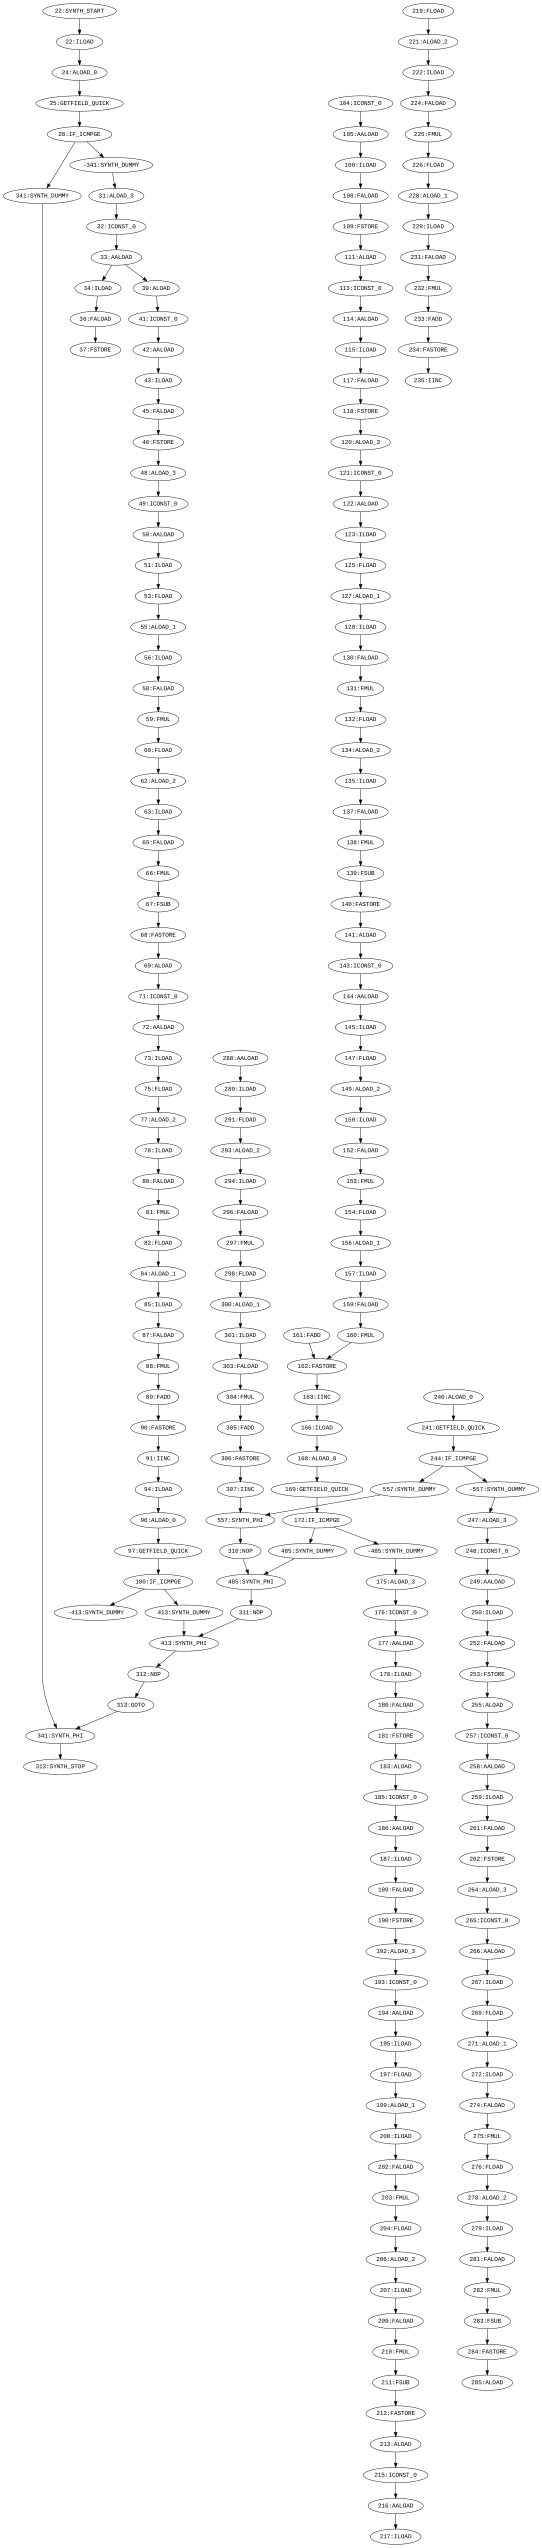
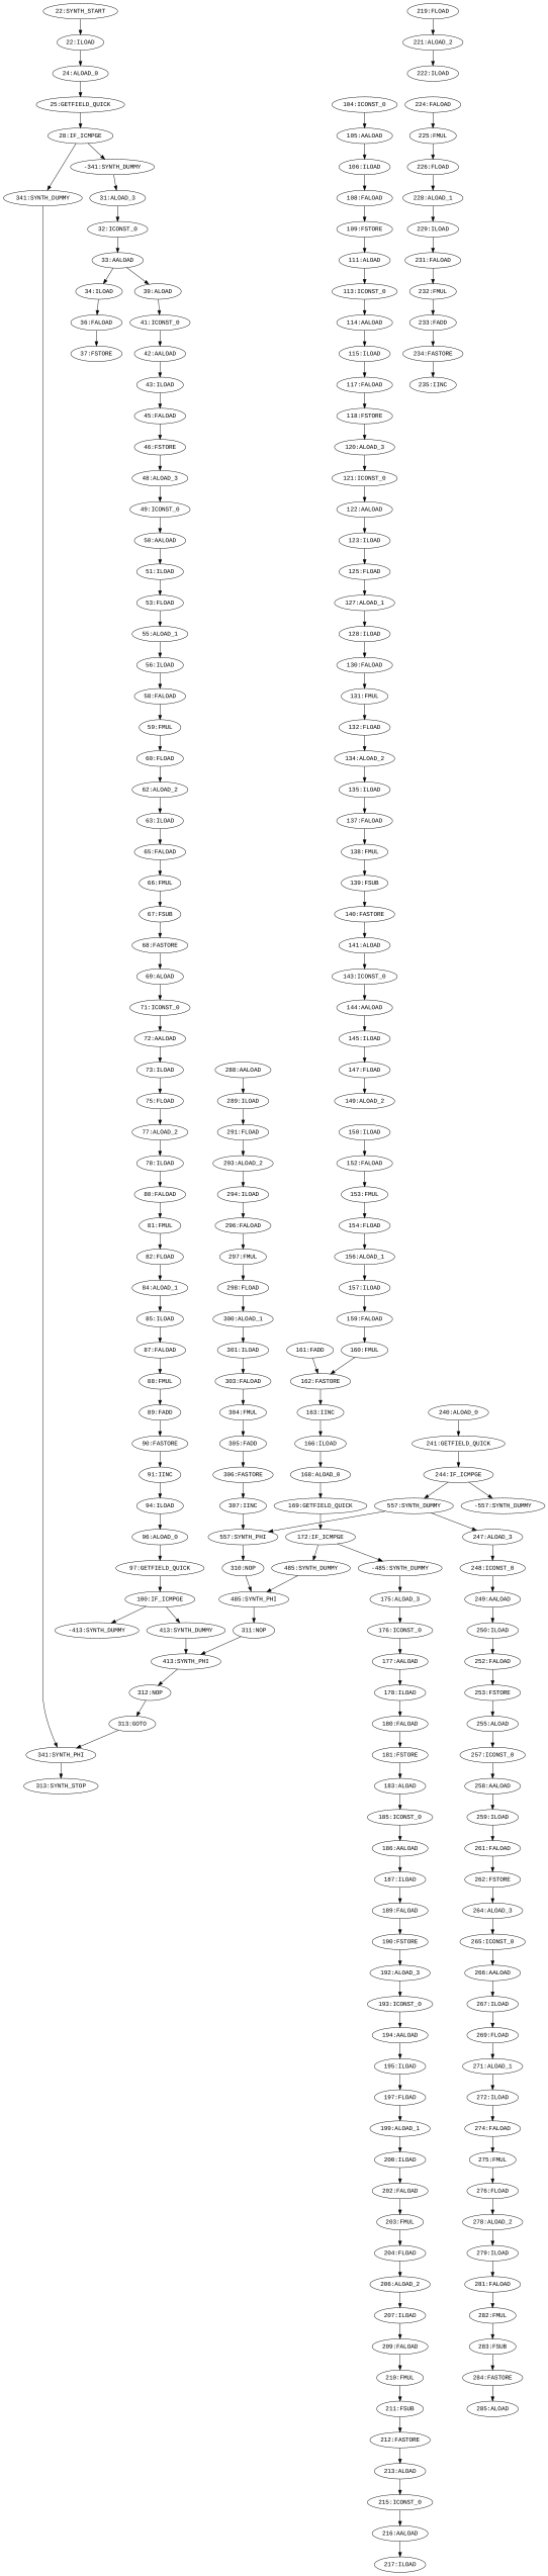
  digraph {
    fontname="Liberation Mono"
    node [fontname="Liberation Mono"]
    edge [fontname="Liberation Mono"]
    "22:SYNTH_START"
    "22:ILOAD"
    "24:ALOAD_0"
    "25:GETFIELD_QUICK"
    "28:IF_ICMPGE"
    "341:SYNTH_DUMMY"
    "-341:SYNTH_DUMMY"
    "341:SYNTH_PHI"
    "31:ALOAD_3"
    "313:SYNTH_STOP"
    "32:ICONST_0"
    "33:AALOAD"
    "34:ILOAD"
    "39:ALOAD"
    "36:FALOAD"
    "37:FSTORE"
    "41:ICONST_0"
    "42:AALOAD"
    "43:ILOAD"
    "45:FALOAD"
    "46:FSTORE"
    "48:ALOAD_3"
    "49:ICONST_0"
    "50:AALOAD"
    "51:ILOAD"
    "53:FLOAD"
    "55:ALOAD_1"
    "56:ILOAD"
    "58:FALOAD"
    "59:FMUL"
    "60:FLOAD"
    "62:ALOAD_2"
    "63:ILOAD"
    "65:FALOAD"
    "66:FMUL"
    "67:FSUB"
    "68:FASTORE"
    "69:ALOAD"
    "71:ICONST_0"
    "72:AALOAD"
    "73:ILOAD"
    "75:FLOAD"
    "77:ALOAD_2"
    "78:ILOAD"
    "80:FALOAD"
    "81:FMUL"
    "82:FLOAD"
    "84:ALOAD_1"
    "85:ILOAD"
    "87:FALOAD"
    "88:FMUL"
    "89:FADD"
    "90:FASTORE"
    "91:IINC"
    "94:ILOAD"
    "96:ALOAD_0"
    "97:GETFIELD_QUICK"
    "100:IF_ICMPGE"
    "413:SYNTH_DUMMY"
    "-413:SYNTH_DUMMY"
    "413:SYNTH_PHI"
    "312:NOP"
    "313:GOTO"
    "104:ICONST_0"
    "105:AALOAD"
    "106:ILOAD"
    "108:FALOAD"
    "109:FSTORE"
    "111:ALOAD"
    "113:ICONST_0"
    "114:AALOAD"
    "115:ILOAD"
    "117:FALOAD"
    "118:FSTORE"
    "120:ALOAD_3"
    "121:ICONST_0"
    "122:AALOAD"
    "123:ILOAD"
    "125:FLOAD"
    "127:ALOAD_1"
    "128:ILOAD"
    "130:FALOAD"
    "131:FMUL"
    "132:FLOAD"
    "134:ALOAD_2"
    "135:ILOAD"
    "137:FALOAD"
    "138:FMUL"
    "139:FSUB"
    "140:FASTORE"
    "141:ALOAD"
    "143:ICONST_0"
    "144:AALOAD"
    "145:ILOAD"
    "147:FLOAD"
    "149:ALOAD_2"
    "150:ILOAD"
    "152:FALOAD"
    "153:FMUL"
    "154:FLOAD"
    "156:ALOAD_1"
    "157:ILOAD"
    "159:FALOAD"
    "160:FMUL"
    "162:FASTORE"
    "161:FADD"
    "163:IINC"
    "166:ILOAD"
    "168:ALOAD_0"
    "169:GETFIELD_QUICK"
    "172:IF_ICMPGE"
    "485:SYNTH_DUMMY"
    "-485:SYNTH_DUMMY"
    "485:SYNTH_PHI"
    "175:ALOAD_3"
    "311:NOP"
    "176:ICONST_0"
    "177:AALOAD"
    "178:ILOAD"
    "180:FALOAD"
    "181:FSTORE"
    "183:ALOAD"
    "185:ICONST_0"
    "186:AALOAD"
    "187:ILOAD"
    "189:FALOAD"
    "190:FSTORE"
    "192:ALOAD_3"
    "193:ICONST_0"
    "194:AALOAD"
    "195:ILOAD"
    "197:FLOAD"
    "199:ALOAD_1"
    "200:ILOAD"
    "202:FALOAD"
    "203:FMUL"
    "204:FLOAD"
    "206:ALOAD_2"
    "207:ILOAD"
    "209:FALOAD"
    "210:FMUL"
    "211:FSUB"
    "212:FASTORE"
    "213:ALOAD"
    "215:ICONST_0"
    "216:AALOAD"
    "217:ILOAD"
    "219:FLOAD"
    "221:ALOAD_2"
    "222:ILOAD"
    "224:FALOAD"
    "225:FMUL"
    "226:FLOAD"
    "228:ALOAD_1"
    "229:ILOAD"
    "231:FALOAD"
    "232:FMUL"
    "233:FADD"
    "234:FASTORE"
    "235:IINC"
    "240:ALOAD_0"
    "241:GETFIELD_QUICK"
    "244:IF_ICMPGE"
    "557:SYNTH_DUMMY"
    "-557:SYNTH_DUMMY"
    "557:SYNTH_PHI"
    "247:ALOAD_3"
    "310:NOP"
    "248:ICONST_0"
    "249:AALOAD"
    "250:ILOAD"
    "252:FALOAD"
    "253:FSTORE"
    "255:ALOAD"
    "257:ICONST_0"
    "258:AALOAD"
    "259:ILOAD"
    "261:FALOAD"
    "262:FSTORE"
    "264:ALOAD_3"
    "265:ICONST_0"
    "266:AALOAD"
    "267:ILOAD"
    "269:FLOAD"
    "271:ALOAD_1"
    "272:ILOAD"
    "274:FALOAD"
    "275:FMUL"
    "276:FLOAD"
    "278:ALOAD_2"
    "279:ILOAD"
    "281:FALOAD"
    "282:FMUL"
    "283:FSUB"
    "284:FASTORE"
    "285:ALOAD"
    "288:AALOAD"
    "289:ILOAD"
    "291:FLOAD"
    "293:ALOAD_2"
    "294:ILOAD"
    "296:FALOAD"
    "297:FMUL"
    "298:FLOAD"
    "300:ALOAD_1"
    "301:ILOAD"
    "303:FALOAD"
    "304:FMUL"
    "305:FADD"
    "306:FASTORE"
    "307:IINC"
    "22:SYNTH_START" -> "22:ILOAD"
    "22:ILOAD" -> "24:ALOAD_0"
    "24:ALOAD_0" -> "25:GETFIELD_QUICK"
    "25:GETFIELD_QUICK" -> "28:IF_ICMPGE"
    "28:IF_ICMPGE" -> "341:SYNTH_DUMMY"
    "28:IF_ICMPGE" -> "-341:SYNTH_DUMMY"
    "341:SYNTH_DUMMY" -> "341:SYNTH_PHI"
    "-341:SYNTH_DUMMY" -> "31:ALOAD_3"
    "341:SYNTH_PHI" -> "313:SYNTH_STOP"
    "31:ALOAD_3" -> "32:ICONST_0"
    "32:ICONST_0" -> "33:AALOAD"
    "33:AALOAD" -> "34:ILOAD"
    "33:AALOAD" -> "39:ALOAD"
    "34:ILOAD" -> "36:FALOAD"
    "39:ALOAD" -> "41:ICONST_0"
    "36:FALOAD" -> "37:FSTORE"
    "41:ICONST_0" -> "42:AALOAD"
    "42:AALOAD" -> "43:ILOAD"
    "43:ILOAD" -> "45:FALOAD"
    "45:FALOAD" -> "46:FSTORE"
    "46:FSTORE" -> "48:ALOAD_3"
    "48:ALOAD_3" -> "49:ICONST_0"
    "49:ICONST_0" -> "50:AALOAD"
    "50:AALOAD" -> "51:ILOAD"
    "51:ILOAD" -> "53:FLOAD"
    "53:FLOAD" -> "55:ALOAD_1"
    "55:ALOAD_1" -> "56:ILOAD"
    "56:ILOAD" -> "58:FALOAD"
    "58:FALOAD" -> "59:FMUL"
    "59:FMUL" -> "60:FLOAD"
    "60:FLOAD" -> "62:ALOAD_2"
    "62:ALOAD_2" -> "63:ILOAD"
    "63:ILOAD" -> "65:FALOAD"
    "65:FALOAD" -> "66:FMUL"
    "66:FMUL" -> "67:FSUB"
    "67:FSUB" -> "68:FASTORE"
    "68:FASTORE" -> "69:ALOAD"
    "69:ALOAD" -> "71:ICONST_0"
    "71:ICONST_0" -> "72:AALOAD"
    "72:AALOAD" -> "73:ILOAD"
    "73:ILOAD" -> "75:FLOAD"
    "75:FLOAD" -> "77:ALOAD_2"
    "77:ALOAD_2" -> "78:ILOAD"
    "78:ILOAD" -> "80:FALOAD"
    "80:FALOAD" -> "81:FMUL"
    "81:FMUL" -> "82:FLOAD"
    "82:FLOAD" -> "84:ALOAD_1"
    "84:ALOAD_1" -> "85:ILOAD"
    "85:ILOAD" -> "87:FALOAD"
    "87:FALOAD" -> "88:FMUL"
    "88:FMUL" -> "89:FADD"
    "89:FADD" -> "90:FASTORE"
    "90:FASTORE" -> "91:IINC"
    "91:IINC" -> "94:ILOAD"
    "94:ILOAD" -> "96:ALOAD_0"
    "96:ALOAD_0" -> "97:GETFIELD_QUICK"
    "97:GETFIELD_QUICK" -> "100:IF_ICMPGE"
    "100:IF_ICMPGE" -> "413:SYNTH_DUMMY"
    "100:IF_ICMPGE" -> "-413:SYNTH_DUMMY"
    "413:SYNTH_DUMMY" -> "413:SYNTH_PHI"
    "413:SYNTH_PHI" -> "312:NOP"
    "312:NOP" -> "313:GOTO"
    "313:GOTO" -> "341:SYNTH_PHI"
    "104:ICONST_0" -> "105:AALOAD"
    "105:AALOAD" -> "106:ILOAD"
    "106:ILOAD" -> "108:FALOAD"
    "108:FALOAD" -> "109:FSTORE"
    "109:FSTORE" -> "111:ALOAD"
    "111:ALOAD" -> "113:ICONST_0"
    "113:ICONST_0" -> "114:AALOAD"
    "114:AALOAD" -> "115:ILOAD"
    "115:ILOAD" -> "117:FALOAD"
    "117:FALOAD" -> "118:FSTORE"
    "118:FSTORE" -> "120:ALOAD_3"
    "120:ALOAD_3" -> "121:ICONST_0"
    "121:ICONST_0" -> "122:AALOAD"
    "122:AALOAD" -> "123:ILOAD"
    "123:ILOAD" -> "125:FLOAD"
    "125:FLOAD" -> "127:ALOAD_1"
    "127:ALOAD_1" -> "128:ILOAD"
    "128:ILOAD" -> "130:FALOAD"
    "130:FALOAD" -> "131:FMUL"
    "131:FMUL" -> "132:FLOAD"
    "132:FLOAD" -> "134:ALOAD_2"
    "134:ALOAD_2" -> "135:ILOAD"
    "135:ILOAD" -> "137:FALOAD"
    "137:FALOAD" -> "138:FMUL"
    "138:FMUL" -> "139:FSUB"
    "139:FSUB" -> "140:FASTORE"
    "140:FASTORE" -> "141:ALOAD"
    "141:ALOAD" -> "143:ICONST_0"
    "143:ICONST_0" -> "144:AALOAD"
    "144:AALOAD" -> "145:ILOAD"
    "145:ILOAD" -> "147:FLOAD"
    "147:FLOAD" -> "149:ALOAD_2"
-   "149:ALOAD_2" -> "150:ILOAD"
    "150:ILOAD" -> "152:FALOAD"
    "152:FALOAD" -> "153:FMUL"
    "153:FMUL" -> "154:FLOAD"
    "154:FLOAD" -> "156:ALOAD_1"
    "156:ALOAD_1" -> "157:ILOAD"
    "157:ILOAD" -> "159:FALOAD"
    "159:FALOAD" -> "160:FMUL"
    "160:FMUL" -> "162:FASTORE"
    "162:FASTORE" -> "163:IINC"
    "161:FADD" -> "162:FASTORE"
    "163:IINC" -> "166:ILOAD"
    "166:ILOAD" -> "168:ALOAD_0"
    "168:ALOAD_0" -> "169:GETFIELD_QUICK"
    "169:GETFIELD_QUICK" -> "172:IF_ICMPGE"
    "172:IF_ICMPGE" -> "485:SYNTH_DUMMY"
    "172:IF_ICMPGE" -> "-485:SYNTH_DUMMY"
    "485:SYNTH_DUMMY" -> "485:SYNTH_PHI"
    "-485:SYNTH_DUMMY" -> "175:ALOAD_3"
    "485:SYNTH_PHI" -> "311:NOP"
    "175:ALOAD_3" -> "176:ICONST_0"
    "311:NOP" -> "413:SYNTH_PHI"
    "176:ICONST_0" -> "177:AALOAD"
    "177:AALOAD" -> "178:ILOAD"
    "178:ILOAD" -> "180:FALOAD"
    "180:FALOAD" -> "181:FSTORE"
    "181:FSTORE" -> "183:ALOAD"
    "183:ALOAD" -> "185:ICONST_0"
    "185:ICONST_0" -> "186:AALOAD"
    "186:AALOAD" -> "187:ILOAD"
    "187:ILOAD" -> "189:FALOAD"
    "189:FALOAD" -> "190:FSTORE"
    "190:FSTORE" -> "192:ALOAD_3"
    "192:ALOAD_3" -> "193:ICONST_0"
    "193:ICONST_0" -> "194:AALOAD"
    "194:AALOAD" -> "195:ILOAD"
    "195:ILOAD" -> "197:FLOAD"
    "197:FLOAD" -> "199:ALOAD_1"
    "199:ALOAD_1" -> "200:ILOAD"
    "200:ILOAD" -> "202:FALOAD"
    "202:FALOAD" -> "203:FMUL"
    "203:FMUL" -> "204:FLOAD"
    "204:FLOAD" -> "206:ALOAD_2"
    "206:ALOAD_2" -> "207:ILOAD"
    "207:ILOAD" -> "209:FALOAD"
    "209:FALOAD" -> "210:FMUL"
    "210:FMUL" -> "211:FSUB"
    "211:FSUB" -> "212:FASTORE"
    "212:FASTORE" -> "213:ALOAD"
    "213:ALOAD" -> "215:ICONST_0"
    "215:ICONST_0" -> "216:AALOAD"
    "216:AALOAD" -> "217:ILOAD"
    "219:FLOAD" -> "221:ALOAD_2"
    "221:ALOAD_2" -> "222:ILOAD"
-   "222:ILOAD" -> "224:FALOAD"
    "224:FALOAD" -> "225:FMUL"
    "225:FMUL" -> "226:FLOAD"
    "226:FLOAD" -> "228:ALOAD_1"
    "228:ALOAD_1" -> "229:ILOAD"
    "229:ILOAD" -> "231:FALOAD"
    "231:FALOAD" -> "232:FMUL"
    "232:FMUL" -> "233:FADD"
    "233:FADD" -> "234:FASTORE"
    "234:FASTORE" -> "235:IINC"
    "240:ALOAD_0" -> "241:GETFIELD_QUICK"
    "241:GETFIELD_QUICK" -> "244:IF_ICMPGE"
    "244:IF_ICMPGE" -> "557:SYNTH_DUMMY"
    "244:IF_ICMPGE" -> "-557:SYNTH_DUMMY"
    "557:SYNTH_DUMMY" -> "557:SYNTH_PHI"
-   "-557:SYNTH_DUMMY" -> "247:ALOAD_3"
+   "557:SYNTH_DUMMY" -> "247:ALOAD_3"
    "557:SYNTH_PHI" -> "310:NOP"
    "247:ALOAD_3" -> "248:ICONST_0"
    "310:NOP" -> "485:SYNTH_PHI"
    "248:ICONST_0" -> "249:AALOAD"
    "249:AALOAD" -> "250:ILOAD"
    "250:ILOAD" -> "252:FALOAD"
    "252:FALOAD" -> "253:FSTORE"
    "253:FSTORE" -> "255:ALOAD"
    "255:ALOAD" -> "257:ICONST_0"
    "257:ICONST_0" -> "258:AALOAD"
    "258:AALOAD" -> "259:ILOAD"
    "259:ILOAD" -> "261:FALOAD"
    "261:FALOAD" -> "262:FSTORE"
    "262:FSTORE" -> "264:ALOAD_3"
    "264:ALOAD_3" -> "265:ICONST_0"
    "265:ICONST_0" -> "266:AALOAD"
    "266:AALOAD" -> "267:ILOAD"
    "267:ILOAD" -> "269:FLOAD"
    "269:FLOAD" -> "271:ALOAD_1"
    "271:ALOAD_1" -> "272:ILOAD"
    "272:ILOAD" -> "274:FALOAD"
    "274:FALOAD" -> "275:FMUL"
    "275:FMUL" -> "276:FLOAD"
    "276:FLOAD" -> "278:ALOAD_2"
    "278:ALOAD_2" -> "279:ILOAD"
    "279:ILOAD" -> "281:FALOAD"
    "281:FALOAD" -> "282:FMUL"
    "282:FMUL" -> "283:FSUB"
    "283:FSUB" -> "284:FASTORE"
    "284:FASTORE" -> "285:ALOAD"
    "288:AALOAD" -> "289:ILOAD"
    "289:ILOAD" -> "291:FLOAD"
    "291:FLOAD" -> "293:ALOAD_2"
    "293:ALOAD_2" -> "294:ILOAD"
    "294:ILOAD" -> "296:FALOAD"
    "296:FALOAD" -> "297:FMUL"
    "297:FMUL" -> "298:FLOAD"
    "298:FLOAD" -> "300:ALOAD_1"
    "300:ALOAD_1" -> "301:ILOAD"
    "301:ILOAD" -> "303:FALOAD"
    "303:FALOAD" -> "304:FMUL"
    "304:FMUL" -> "305:FADD"
    "305:FADD" -> "306:FASTORE"
    "306:FASTORE" -> "307:IINC"
    "307:IINC" -> "557:SYNTH_PHI"
  }
